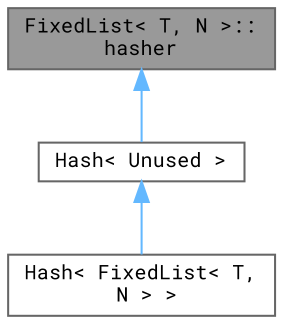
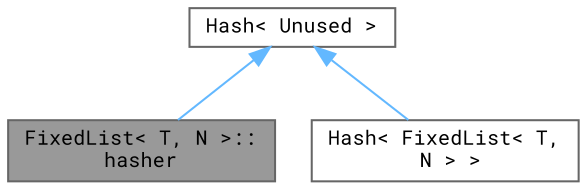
  digraph {
    fontname="Roboto Mono"
    node [color=gray40 fillcolor=white fontname="Roboto Mono" fontsize=10 shape=box style=filled]
    edge [color=steelblue1 dir=back fontname="Roboto Mono" fontsize=10 labelfontname=Helvetica labelfontsize=10 style=solid]
    n1 [fillcolor=grey60 fontcolor=black height=0.2 label="FixedList\< T, N \>::\lhasher" width=0.4]
    n2 [height=0.2 label="Hash\< Unused \>" width=0.4]
    n3 [height=0.2 label="Hash\< FixedList\< T,\l N \> \>" width=0.4]
-   n1 -> n2
+   n2 -> n1
    n2 -> n3
  }
